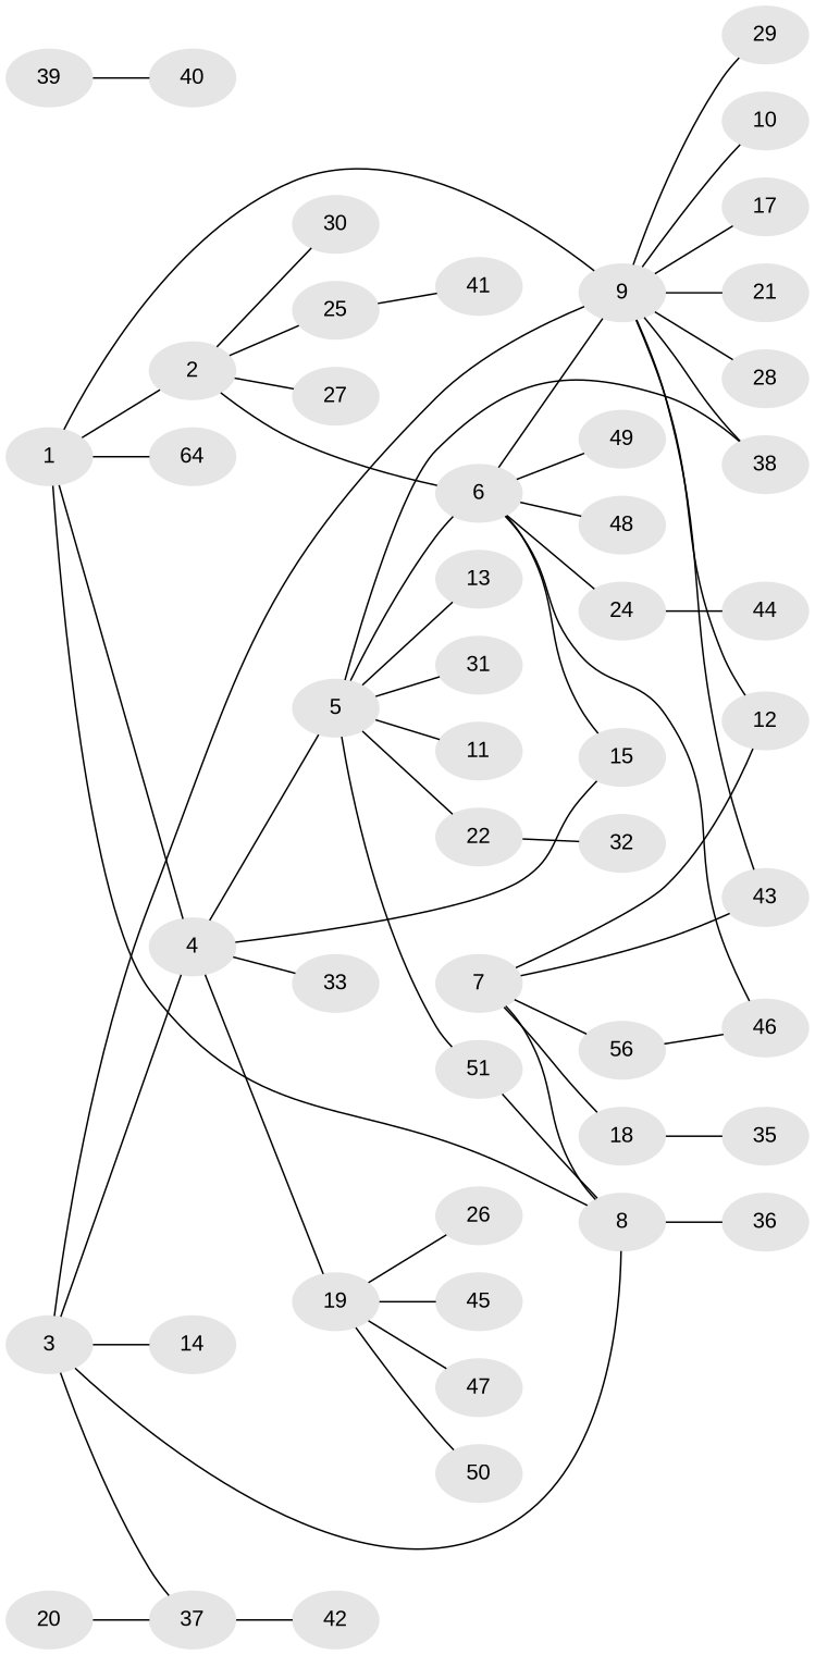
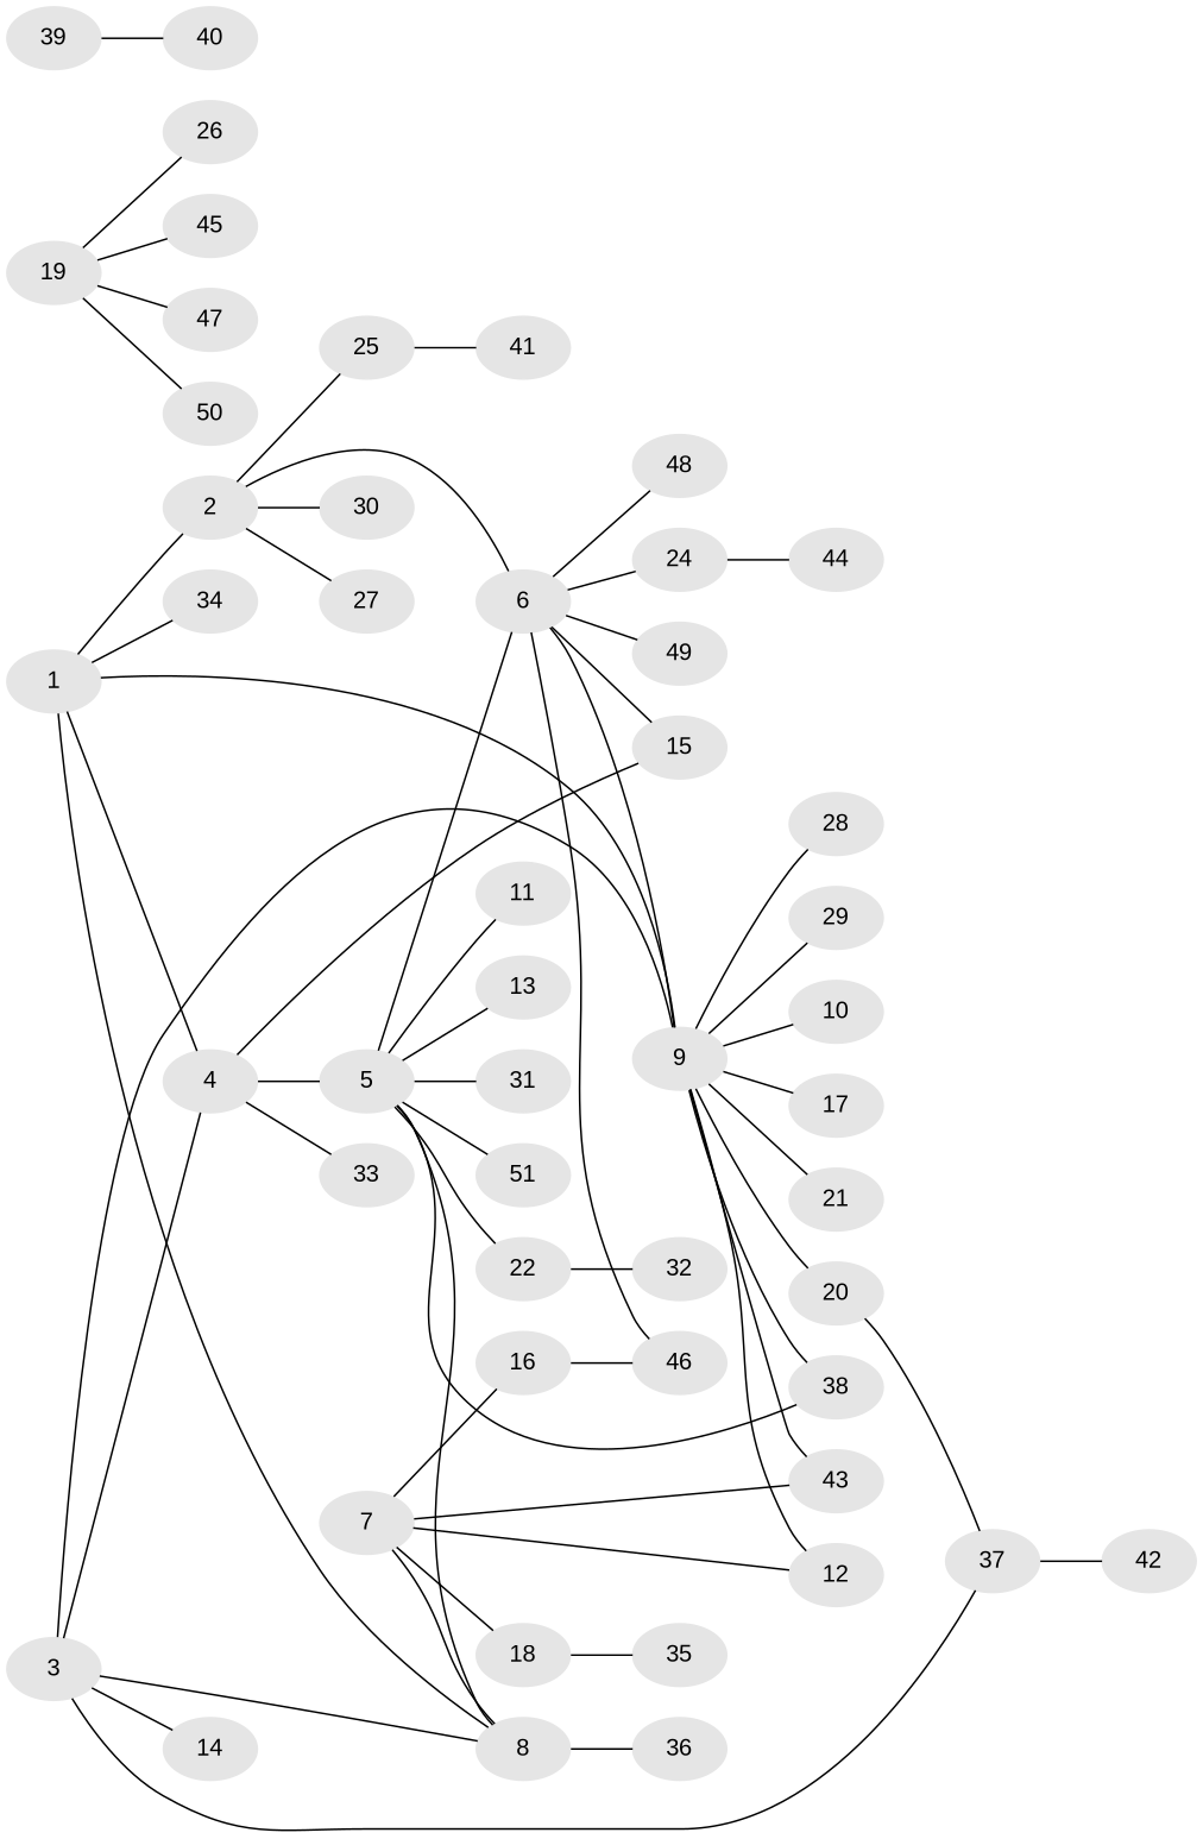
  graph {
    fontname="Liberation Sans"
    rankdir=LR
    node [color=gray90 fontname="Liberation Sans" style=filled]
    edge [fontname="Liberation Sans"]
    1
    2
    4
    8
    9
-   34 [label=64]
+   34
    6
    25
    27
    30
    5
    15
    19
    33
    36
    38
    10
    12
    43
    17
    20
    21
    28
    29
    24
    46
    48
    49
    41
    3
    14
    37
    42
    11
    13
    22
    31
    51
    26
    45
    47
    50
    32
    44
    7
-   16 [label=56]
+   16
    18
    35
    39
    40
    1 -- 2
    1 -- 4
    1 -- 8
    1 -- 9
    1 -- 34
    2 -- 6
    2 -- 25
    2 -- 27
    2 -- 30
    4 -- 5
    4 -- 15
-   4 -- 19
    4 -- 33
    8 -- 36
    9 -- 38
    9 -- 10
    9 -- 12
    9 -- 43
    9 -- 17
+   9 -- 20
    9 -- 21
    9 -- 28
    9 -- 29
    6 -- 9
    6 -- 15
    6 -- 24
    6 -- 46
    6 -- 48
    6 -- 49
    25 -- 41
-   51 -- 8
+   5 -- 8
    5 -- 6
    5 -- 38
    5 -- 11
    5 -- 13
    5 -- 22
    5 -- 31
    5 -- 51
    19 -- 26
    19 -- 45
    19 -- 47
    19 -- 50
    20 -- 37
    24 -- 44
    3 -- 4
    3 -- 8
    3 -- 9
    3 -- 14
    3 -- 37
    37 -- 42
    22 -- 32
    7 -- 8
    7 -- 12
    7 -- 43
    7 -- 16
    7 -- 18
    16 -- 46
    18 -- 35
    39 -- 40
  }
